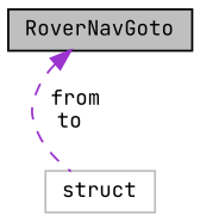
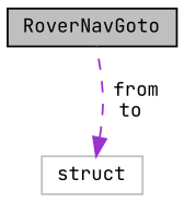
  digraph {
    fontname="JetBrains Mono"
    node [fontname="JetBrains Mono" fontsize=10 shape=record style=filled]
    n1 [color=black fillcolor=grey75 fontcolor=black height=0.2 label=RoverNavGoto width=0.4]
    n2 [color=grey75 fillcolor=white height=0.2 label=struct width=0.4]
-   n1 -> n2 [color=darkorchid3 dir=back fontname="JetBrains Mono" fontsize=10 label=" from\nto" labelfontname=FreeSans labelfontsize=10 style=dashed]
+   n2 -> n1 [color=darkorchid3 dir=back fontname="JetBrains Mono" fontsize=10 label=" from\nto" labelfontname=FreeSans labelfontsize=10 style=dashed]
  }
